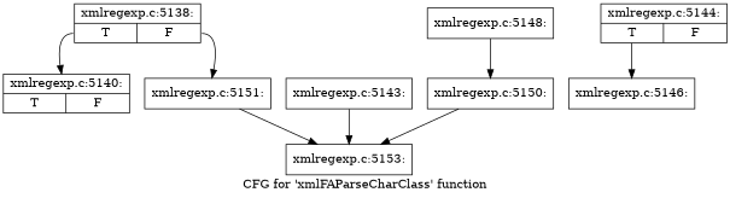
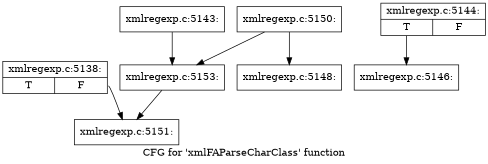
  digraph {
    label="CFG for 'xmlFAParseCharClass' function"
    node [shape=record]
    n1 [label="{xmlregexp.c:5138:|{<s0>T|<s1>F}}"]
-   n2 [label="{xmlregexp.c:5140:|{<s0>T|<s1>F}}"]
    n3 [label="{xmlregexp.c:5151:}"]
    n4 [label="{xmlregexp.c:5153:}"]
    n5 [label="{xmlregexp.c:5143:}"]
    n6 [label="{xmlregexp.c:5144:|{<s0>T|<s1>F}}"]
    n7 [label="{xmlregexp.c:5146:}"]
    n8 [label="{xmlregexp.c:5148:}"]
    n9 [label="{xmlregexp.c:5150:}"]
-   n1 -> n2 [tailport=s0]
    n1 -> n3 [tailport=s1]
-   n3 -> n4
+   n4 -> n3
    n5 -> n4
    n6 -> n7 [tailport=s0]
-   n8 -> n9
+   n9 -> n8
    n9 -> n4
  }
